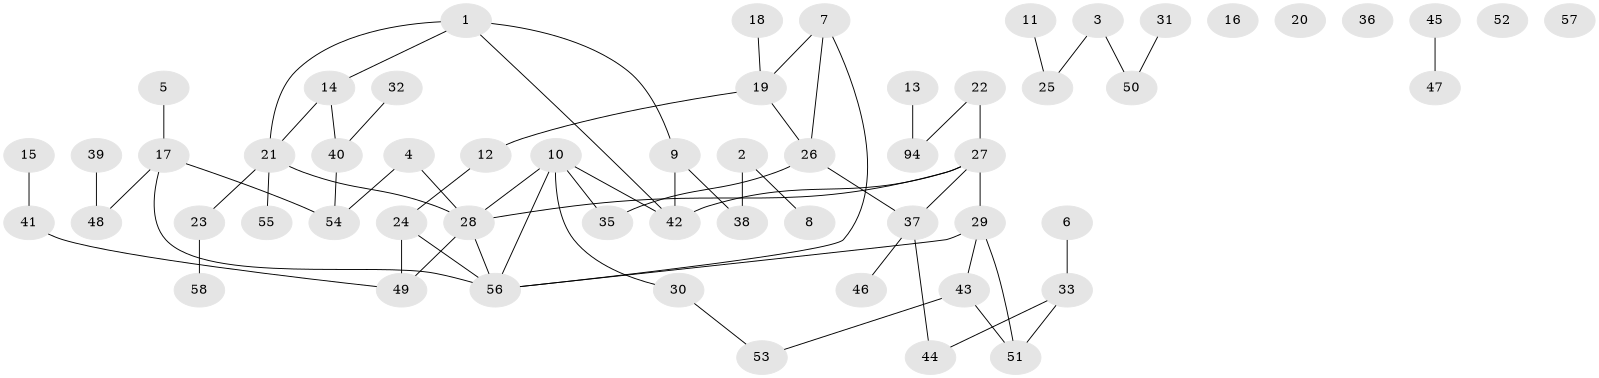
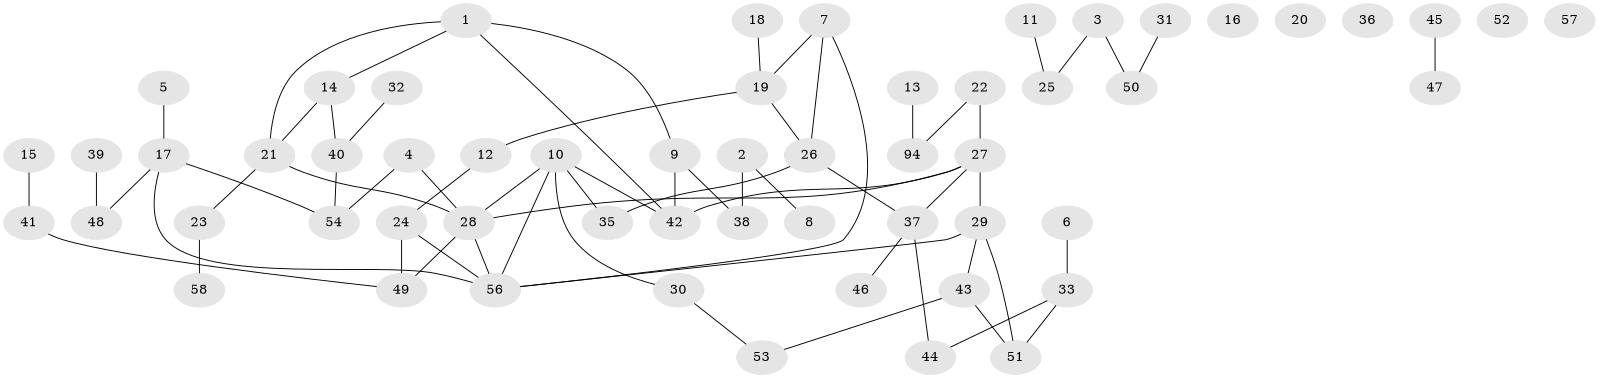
  graph {
    node [color=gray90 style=filled]
    1
    9
    14
    21
    42
    38
    40
    28
    23
-   55
    2
    8
    3
    25
    50
    4
    54
    56
    49
    5
    17
    48
    6
    33
    51
    44
    7
    19
    26
    12
    35
    37
    10
    30
    53
    11
    24
    n38 [label=94]
    13
    15
    41
    16
    18
    20
    58
    22
    27
    29
    46
    43
    31
    32
    36
    39
    45
    47
    52
    57
    1 -- 9
    1 -- 14
    1 -- 21
    1 -- 42
    9 -- 42
    9 -- 38
    14 -- 21
    14 -- 40
    21 -- 28
    21 -- 23
-   21 -- 55
    40 -- 54
    28 -- 56
    28 -- 49
    23 -- 58
    2 -- 38
    2 -- 8
    3 -- 25
    3 -- 50
    4 -- 28
    4 -- 54
    5 -- 17
    17 -- 54
    17 -- 56
    17 -- 48
    6 -- 33
    33 -- 51
    33 -- 44
    7 -- 56
    7 -- 19
    7 -- 26
    19 -- 26
    19 -- 12
    26 -- 35
    26 -- 37
    12 -- 24
    37 -- 44
    37 -- 46
    10 -- 42
    10 -- 28
    10 -- 56
    10 -- 35
    10 -- 30
    30 -- 53
    11 -- 25
    24 -- 56
    24 -- 49
    13 -- n38
    15 -- 41
    41 -- 49
    18 -- 19
    22 -- n38
    22 -- 27
    27 -- 42
    27 -- 28
    27 -- 37
    27 -- 29
    29 -- 56
    29 -- 51
    29 -- 43
    43 -- 51
    43 -- 53
    31 -- 50
    32 -- 40
    39 -- 48
    45 -- 47
  }
